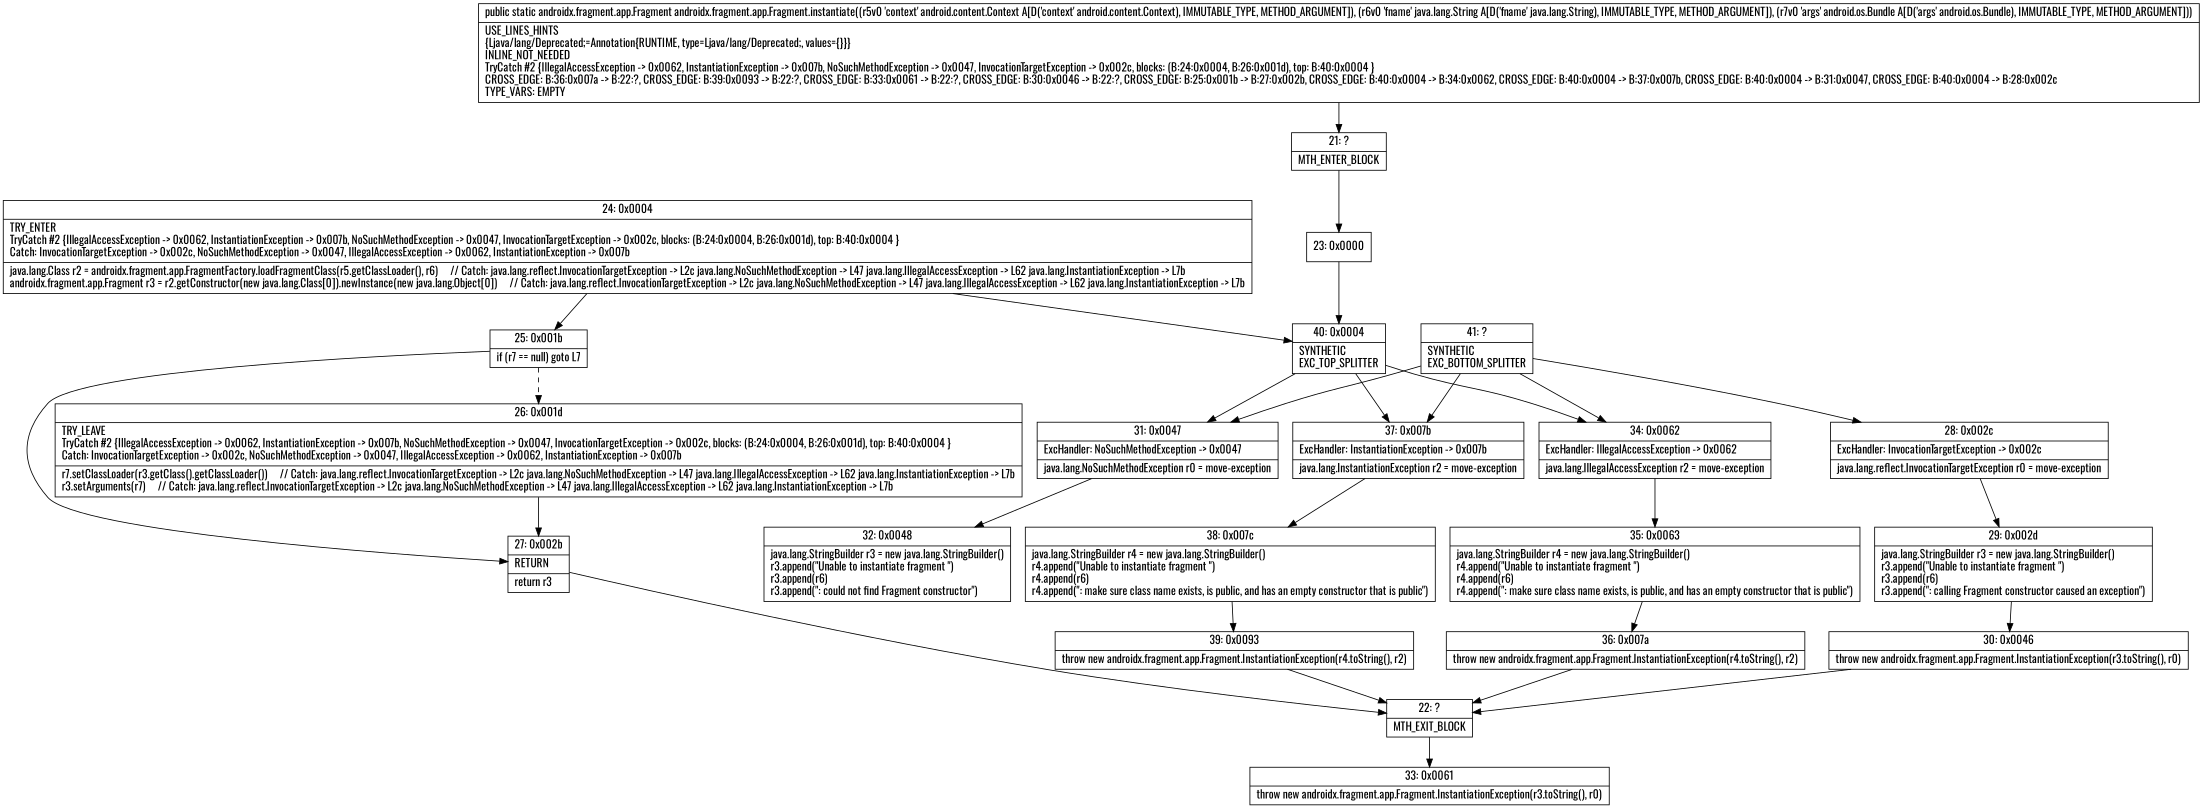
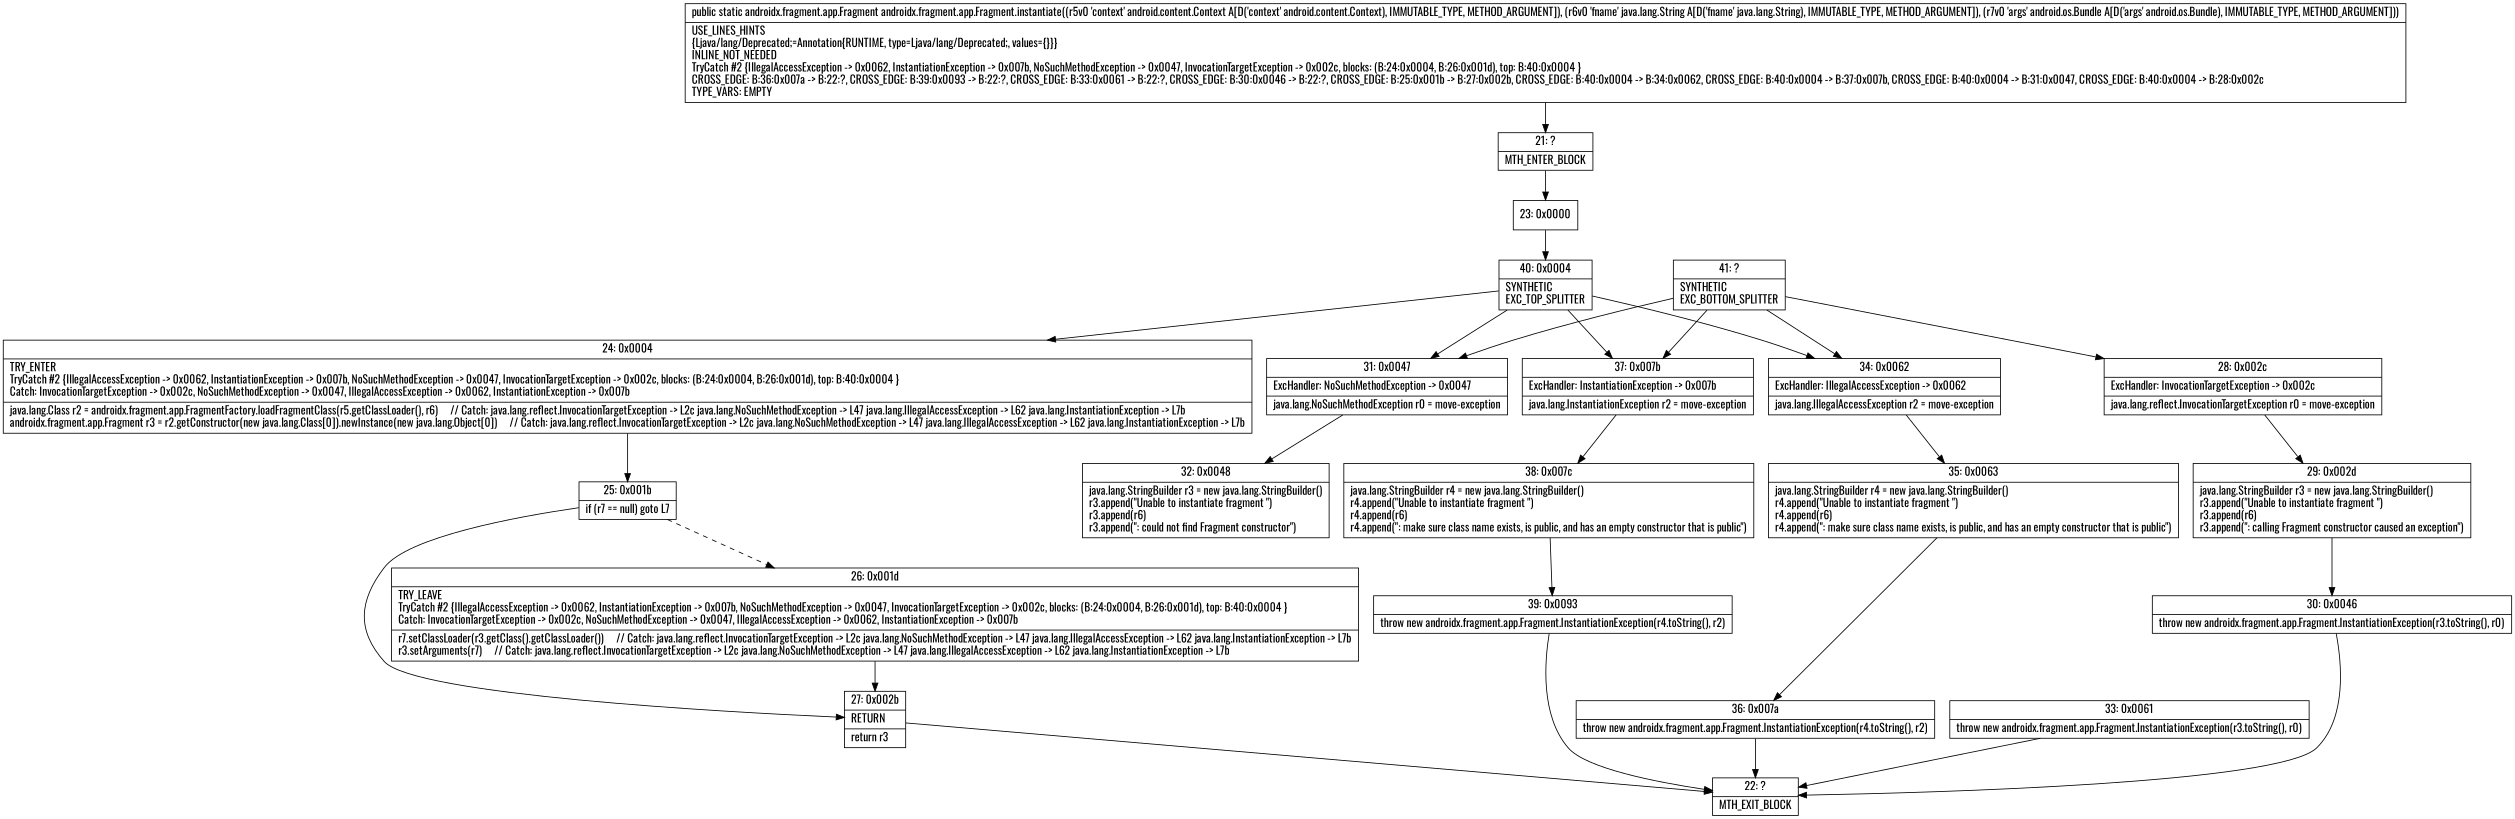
  digraph {
    fontname=Oswald
    node [fontname=Oswald shape=record]
    edge [fontname=Oswald]
    n1 [label="{21\:\ ?|MTH_ENTER_BLOCK\l}"]
    n2 [label="{23\:\ 0x0000}"]
    n3 [label="{40\:\ 0x0004|SYNTHETIC\lEXC_TOP_SPLITTER\l}"]
    n4 [label="{24\:\ 0x0004|TRY_ENTER\lTryCatch #2 \{IllegalAccessException \-\> 0x0062, InstantiationException \-\> 0x007b, NoSuchMethodException \-\> 0x0047, InvocationTargetException \-\> 0x002c, blocks: (B:24:0x0004, B:26:0x001d), top: B:40:0x0004 \}\lCatch: InvocationTargetException \-\> 0x002c, NoSuchMethodException \-\> 0x0047, IllegalAccessException \-\> 0x0062, InstantiationException \-\> 0x007b\l|java.lang.Class r2 = androidx.fragment.app.FragmentFactory.loadFragmentClass(r5.getClassLoader(), r6)     \/\/ Catch: java.lang.reflect.InvocationTargetException \-\> L2c java.lang.NoSuchMethodException \-\> L47 java.lang.IllegalAccessException \-\> L62 java.lang.InstantiationException \-\> L7b\landroidx.fragment.app.Fragment r3 = r2.getConstructor(new java.lang.Class[0]).newInstance(new java.lang.Object[0])     \/\/ Catch: java.lang.reflect.InvocationTargetException \-\> L2c java.lang.NoSuchMethodException \-\> L47 java.lang.IllegalAccessException \-\> L62 java.lang.InstantiationException \-\> L7b\l}"]
    n5 [label="{34\:\ 0x0062|ExcHandler: IllegalAccessException \-\> 0x0062\l|java.lang.IllegalAccessException r2 = move\-exception\l}"]
    n6 [label="{37\:\ 0x007b|ExcHandler: InstantiationException \-\> 0x007b\l|java.lang.InstantiationException r2 = move\-exception\l}"]
    n7 [label="{31\:\ 0x0047|ExcHandler: NoSuchMethodException \-\> 0x0047\l|java.lang.NoSuchMethodException r0 = move\-exception\l}"]
    n8 [label="{25\:\ 0x001b|if (r7 == null) goto L7\l}"]
    n9 [label="{35\:\ 0x0063|java.lang.StringBuilder r4 = new java.lang.StringBuilder()\lr4.append(\"Unable to instantiate fragment \")\lr4.append(r6)\lr4.append(\": make sure class name exists, is public, and has an empty constructor that is public\")\l}"]
    n10 [label="{38\:\ 0x007c|java.lang.StringBuilder r4 = new java.lang.StringBuilder()\lr4.append(\"Unable to instantiate fragment \")\lr4.append(r6)\lr4.append(\": make sure class name exists, is public, and has an empty constructor that is public\")\l}"]
    n11 [label="{32\:\ 0x0048|java.lang.StringBuilder r3 = new java.lang.StringBuilder()\lr3.append(\"Unable to instantiate fragment \")\lr3.append(r6)\lr3.append(\": could not find Fragment constructor\")\l}"]
    n12 [label="{28\:\ 0x002c|ExcHandler: InvocationTargetException \-\> 0x002c\l|java.lang.reflect.InvocationTargetException r0 = move\-exception\l}"]
    n13 [label="{29\:\ 0x002d|java.lang.StringBuilder r3 = new java.lang.StringBuilder()\lr3.append(\"Unable to instantiate fragment \")\lr3.append(r6)\lr3.append(\": calling Fragment constructor caused an exception\")\l}"]
    n14 [label="{26\:\ 0x001d|TRY_LEAVE\lTryCatch #2 \{IllegalAccessException \-\> 0x0062, InstantiationException \-\> 0x007b, NoSuchMethodException \-\> 0x0047, InvocationTargetException \-\> 0x002c, blocks: (B:24:0x0004, B:26:0x001d), top: B:40:0x0004 \}\lCatch: InvocationTargetException \-\> 0x002c, NoSuchMethodException \-\> 0x0047, IllegalAccessException \-\> 0x0062, InstantiationException \-\> 0x007b\l|r7.setClassLoader(r3.getClass().getClassLoader())     \/\/ Catch: java.lang.reflect.InvocationTargetException \-\> L2c java.lang.NoSuchMethodException \-\> L47 java.lang.IllegalAccessException \-\> L62 java.lang.InstantiationException \-\> L7b\lr3.setArguments(r7)     \/\/ Catch: java.lang.reflect.InvocationTargetException \-\> L2c java.lang.NoSuchMethodException \-\> L47 java.lang.IllegalAccessException \-\> L62 java.lang.InstantiationException \-\> L7b\l}"]
    n15 [label="{27\:\ 0x002b|RETURN\l|return r3\l}"]
    n16 [label="{22\:\ ?|MTH_EXIT_BLOCK\l}"]
    n17 [label="{41\:\ ?|SYNTHETIC\lEXC_BOTTOM_SPLITTER\l}"]
    n18 [label="{36\:\ 0x007a|throw new androidx.fragment.app.Fragment.InstantiationException(r4.toString(), r2)\l}"]
    n19 [label="{39\:\ 0x0093|throw new androidx.fragment.app.Fragment.InstantiationException(r4.toString(), r2)\l}"]
    n20 [label="{33\:\ 0x0061|throw new androidx.fragment.app.Fragment.InstantiationException(r3.toString(), r0)\l}"]
    n21 [label="{30\:\ 0x0046|throw new androidx.fragment.app.Fragment.InstantiationException(r3.toString(), r0)\l}"]
    n22 [label="{public static androidx.fragment.app.Fragment androidx.fragment.app.Fragment.instantiate((r5v0 'context' android.content.Context A[D('context' android.content.Context), IMMUTABLE_TYPE, METHOD_ARGUMENT]), (r6v0 'fname' java.lang.String A[D('fname' java.lang.String), IMMUTABLE_TYPE, METHOD_ARGUMENT]), (r7v0 'args' android.os.Bundle A[D('args' android.os.Bundle), IMMUTABLE_TYPE, METHOD_ARGUMENT]))  | USE_LINES_HINTS\l\{Ljava\/lang\/Deprecated;=Annotation\{RUNTIME, type=Ljava\/lang\/Deprecated;, values=\{\}\}\}\lINLINE_NOT_NEEDED\lTryCatch #2 \{IllegalAccessException \-\> 0x0062, InstantiationException \-\> 0x007b, NoSuchMethodException \-\> 0x0047, InvocationTargetException \-\> 0x002c, blocks: (B:24:0x0004, B:26:0x001d), top: B:40:0x0004 \}\lCROSS_EDGE: B:36:0x007a \-\> B:22:?, CROSS_EDGE: B:39:0x0093 \-\> B:22:?, CROSS_EDGE: B:33:0x0061 \-\> B:22:?, CROSS_EDGE: B:30:0x0046 \-\> B:22:?, CROSS_EDGE: B:25:0x001b \-\> B:27:0x002b, CROSS_EDGE: B:40:0x0004 \-\> B:34:0x0062, CROSS_EDGE: B:40:0x0004 \-\> B:37:0x007b, CROSS_EDGE: B:40:0x0004 \-\> B:31:0x0047, CROSS_EDGE: B:40:0x0004 \-\> B:28:0x002c\lTYPE_VARS: EMPTY\l}"]
    n1 -> n2
    n2 -> n3
-   n4 -> n3
+   n3 -> n4
    n3 -> n5
    n3 -> n6
    n3 -> n7
    n4 -> n8
    n5 -> n9
    n6 -> n10
    n7 -> n11
    n8 -> n14 [style=dashed]
    n8 -> n15
    n9 -> n18
    n10 -> n19
    n12 -> n13
    n13 -> n21
    n14 -> n15
    n15 -> n16
    n17 -> n5
    n17 -> n6
    n17 -> n7
    n17 -> n12
    n18 -> n16
    n19 -> n16
-   n16 -> n20
+   n20 -> n16
    n21 -> n16
    n22 -> n1
  }
